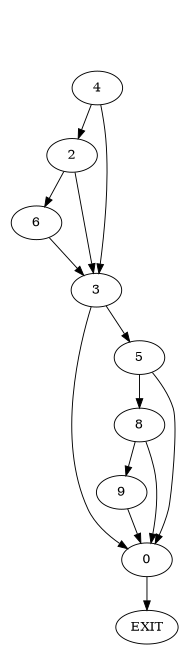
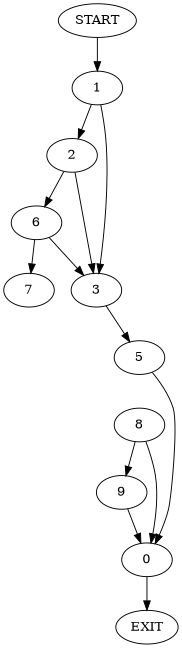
  digraph {
-   1 [label=4]
+   n1 [label=START]
+   1
    2
    3
    n5 [label=EXIT]
    6
    n7 [label=0]
    5
+   7
    8
    9
+   n1 -> 1
    1 -> 2
    1 -> 3
    2 -> 3
    2 -> 6
-   3 -> n7
    3 -> 5
    6 -> 3
+   6 -> 7
    n7 -> n5
    5 -> n7
-   5 -> 8
    8 -> n7
    8 -> 9
    9 -> n7
  }
